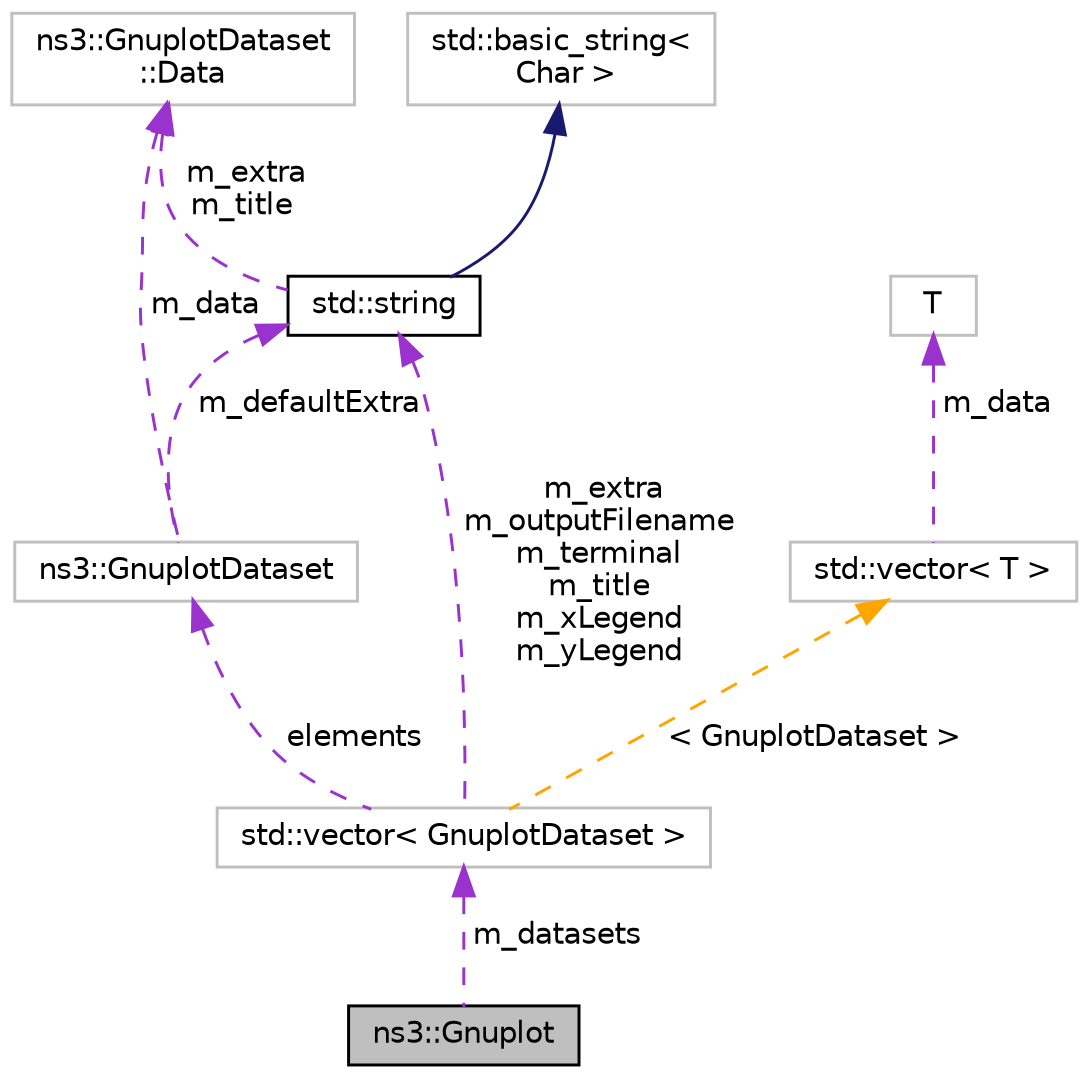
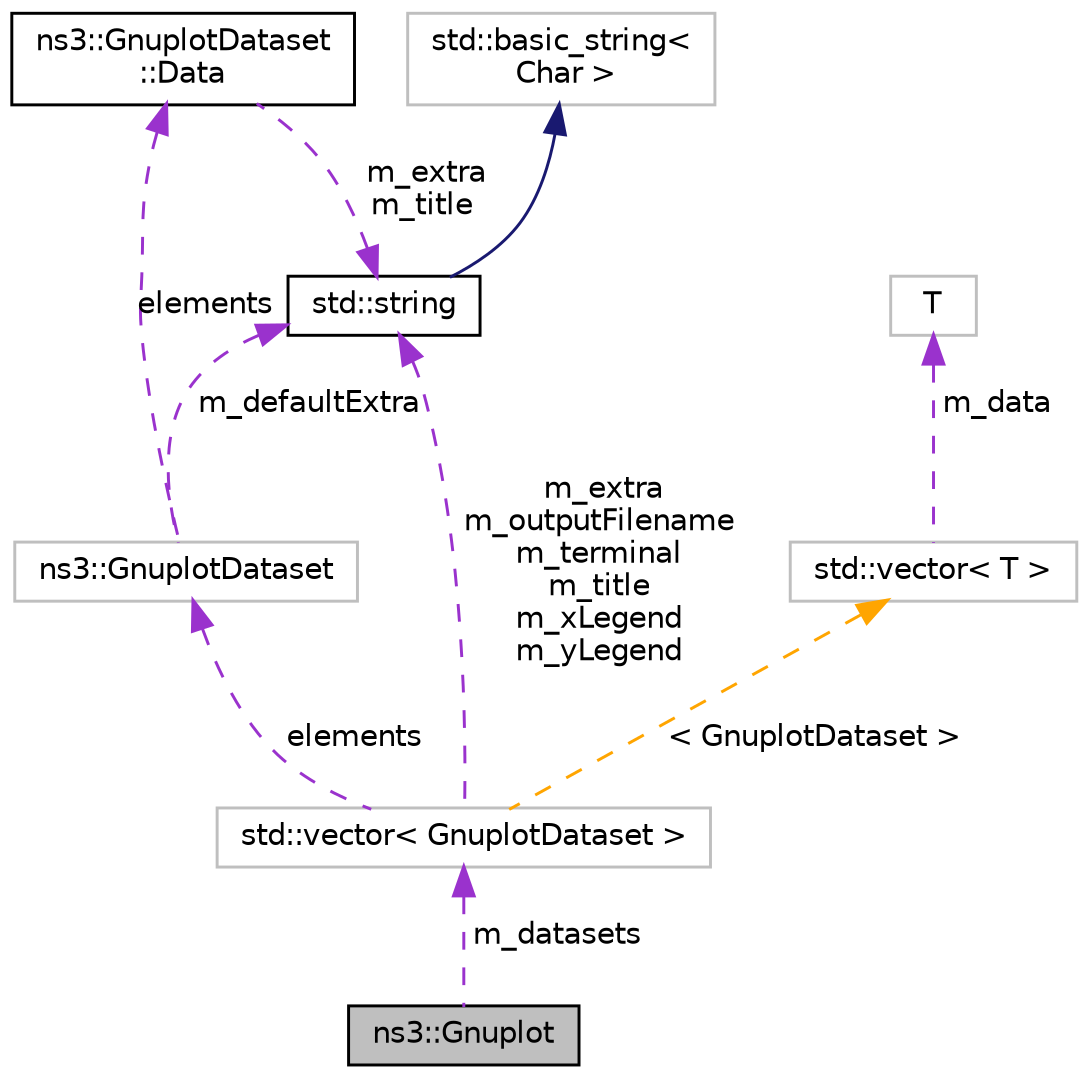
  digraph {
    node [color=grey75 fillcolor=white fontname=Helvetica fontsize=10 shape=record style=filled]
    edge [color=darkorchid3 dir=back fontname=Helvetica fontsize=10 labelfontname=Helvetica labelfontsize=10 style=dashed]
    n1 [color=black fillcolor=grey75 fontcolor=black height=0.2 label="ns3::Gnuplot" width=0.4]
    n2 [height=0.2 label="std::vector\< GnuplotDataset \>" width=0.4]
    n3 [height=0.2 label="ns3::GnuplotDataset" width=0.4]
-   n4 [height=0.2 label="ns3::GnuplotDataset\l::Data" width=0.4]
+   n4 [color=black height=0.2 label="ns3::GnuplotDataset\l::Data" width=0.4]
    n5 [color=black height=0.2 label="std::string" width=0.4]
    n6 [height=0.2 label="std::basic_string\<\l Char \>" width=0.4]
    n7 [height=0.2 label="std::vector\< T \>" width=0.4]
    n8 [height=0.2 label=T width=0.4]
    n2 -> n1 [label=" m_datasets"]
    n3 -> n2 [label=" elements"]
-   n4 -> n3 [label=" m_data"]
+   n4 -> n3 [label=" elements"]
    n5 -> n2 [label=" m_extra\nm_outputFilename\nm_terminal\nm_title\nm_xLegend\nm_yLegend"]
    n5 -> n3 [label=" m_defaultExtra"]
-   n4 -> n5 [label=" m_extra\nm_title"]
+   n5 -> n4 [label=" m_extra\nm_title"]
    n6 -> n5 [color=midnightblue style=solid]
    n7 -> n2 [color=orange label=" \< GnuplotDataset \>"]
    n8 -> n7 [label=" m_data"]
  }
